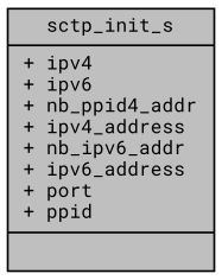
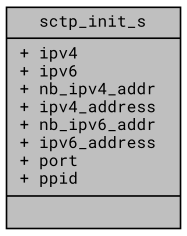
  digraph {
    fontname="Roboto Mono"
-   n1 [color=black fillcolor=grey75 fontcolor=black fontname="Roboto Mono" fontsize=10 height=0.2 label="{sctp_init_s\n|+ ipv4\l+ ipv6\l+ nb_ppid4_addr\l+ ipv4_address\l+ nb_ipv6_addr\l+ ipv6_address\l+ port\l+ ppid\l|}" shape=record style=filled width=0.4]
+   n1 [color=black fillcolor=grey75 fontcolor=black fontname="Roboto Mono" fontsize=10 height=0.2 label="{sctp_init_s\n|+ ipv4\l+ ipv6\l+ nb_ipv4_addr\l+ ipv4_address\l+ nb_ipv6_addr\l+ ipv6_address\l+ port\l+ ppid\l|}" shape=record style=filled width=0.4]
  }
